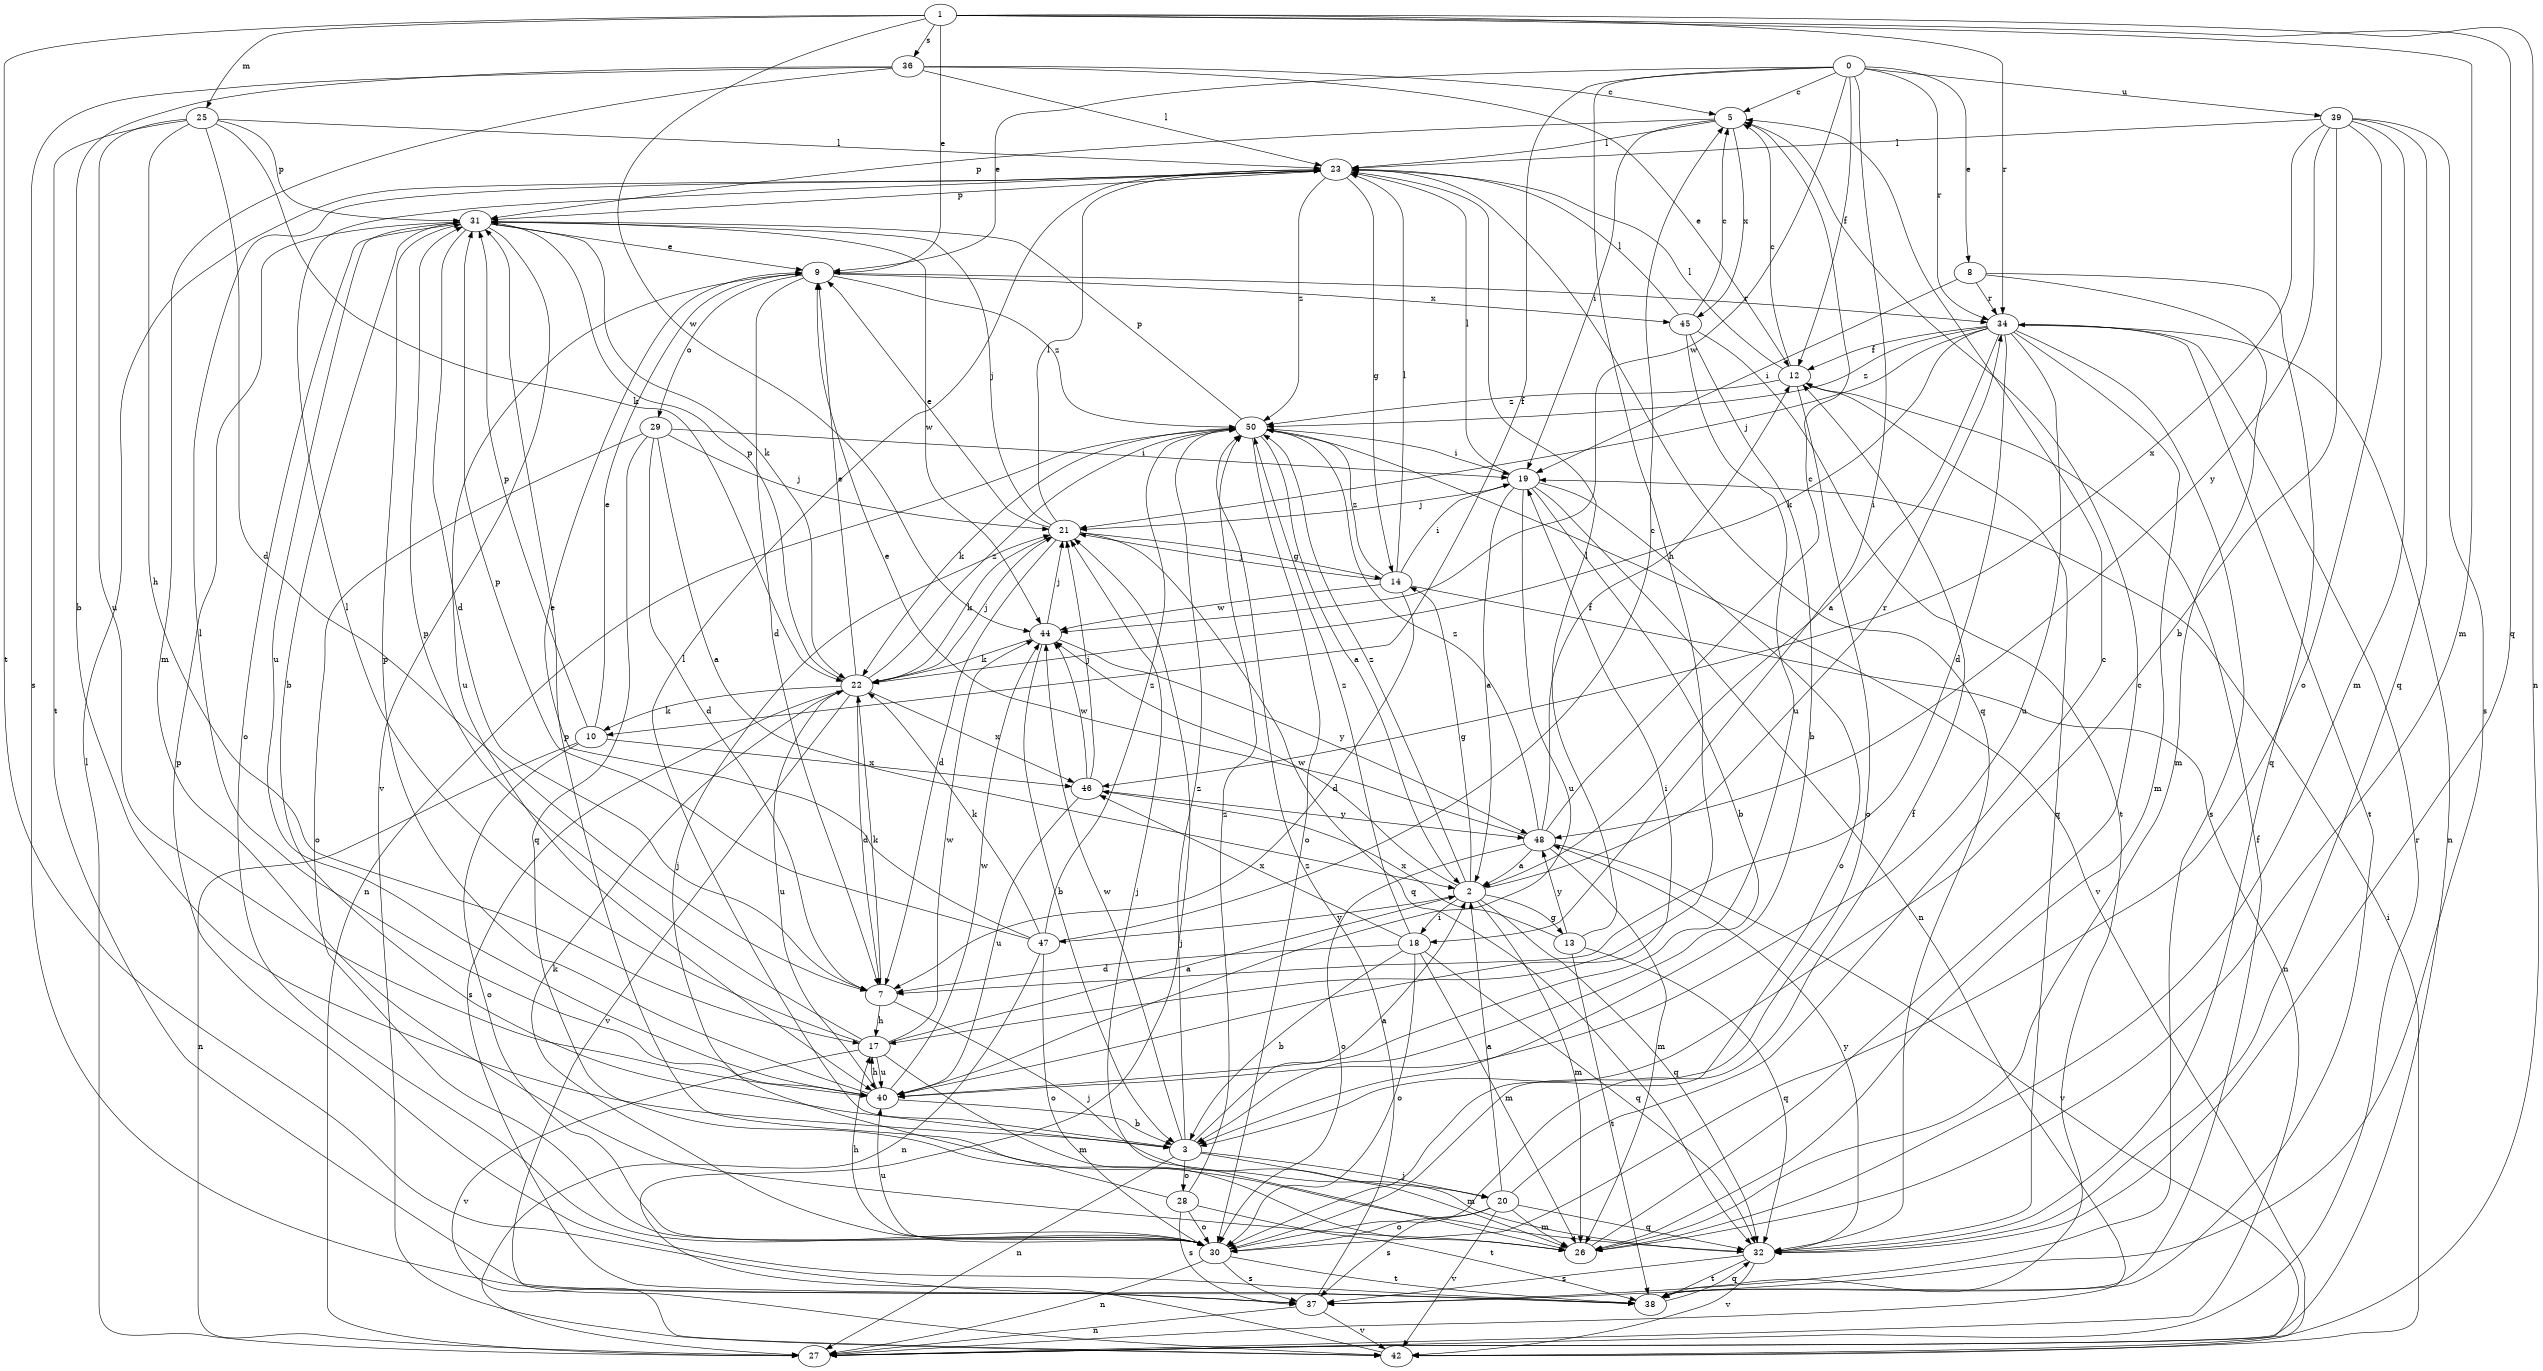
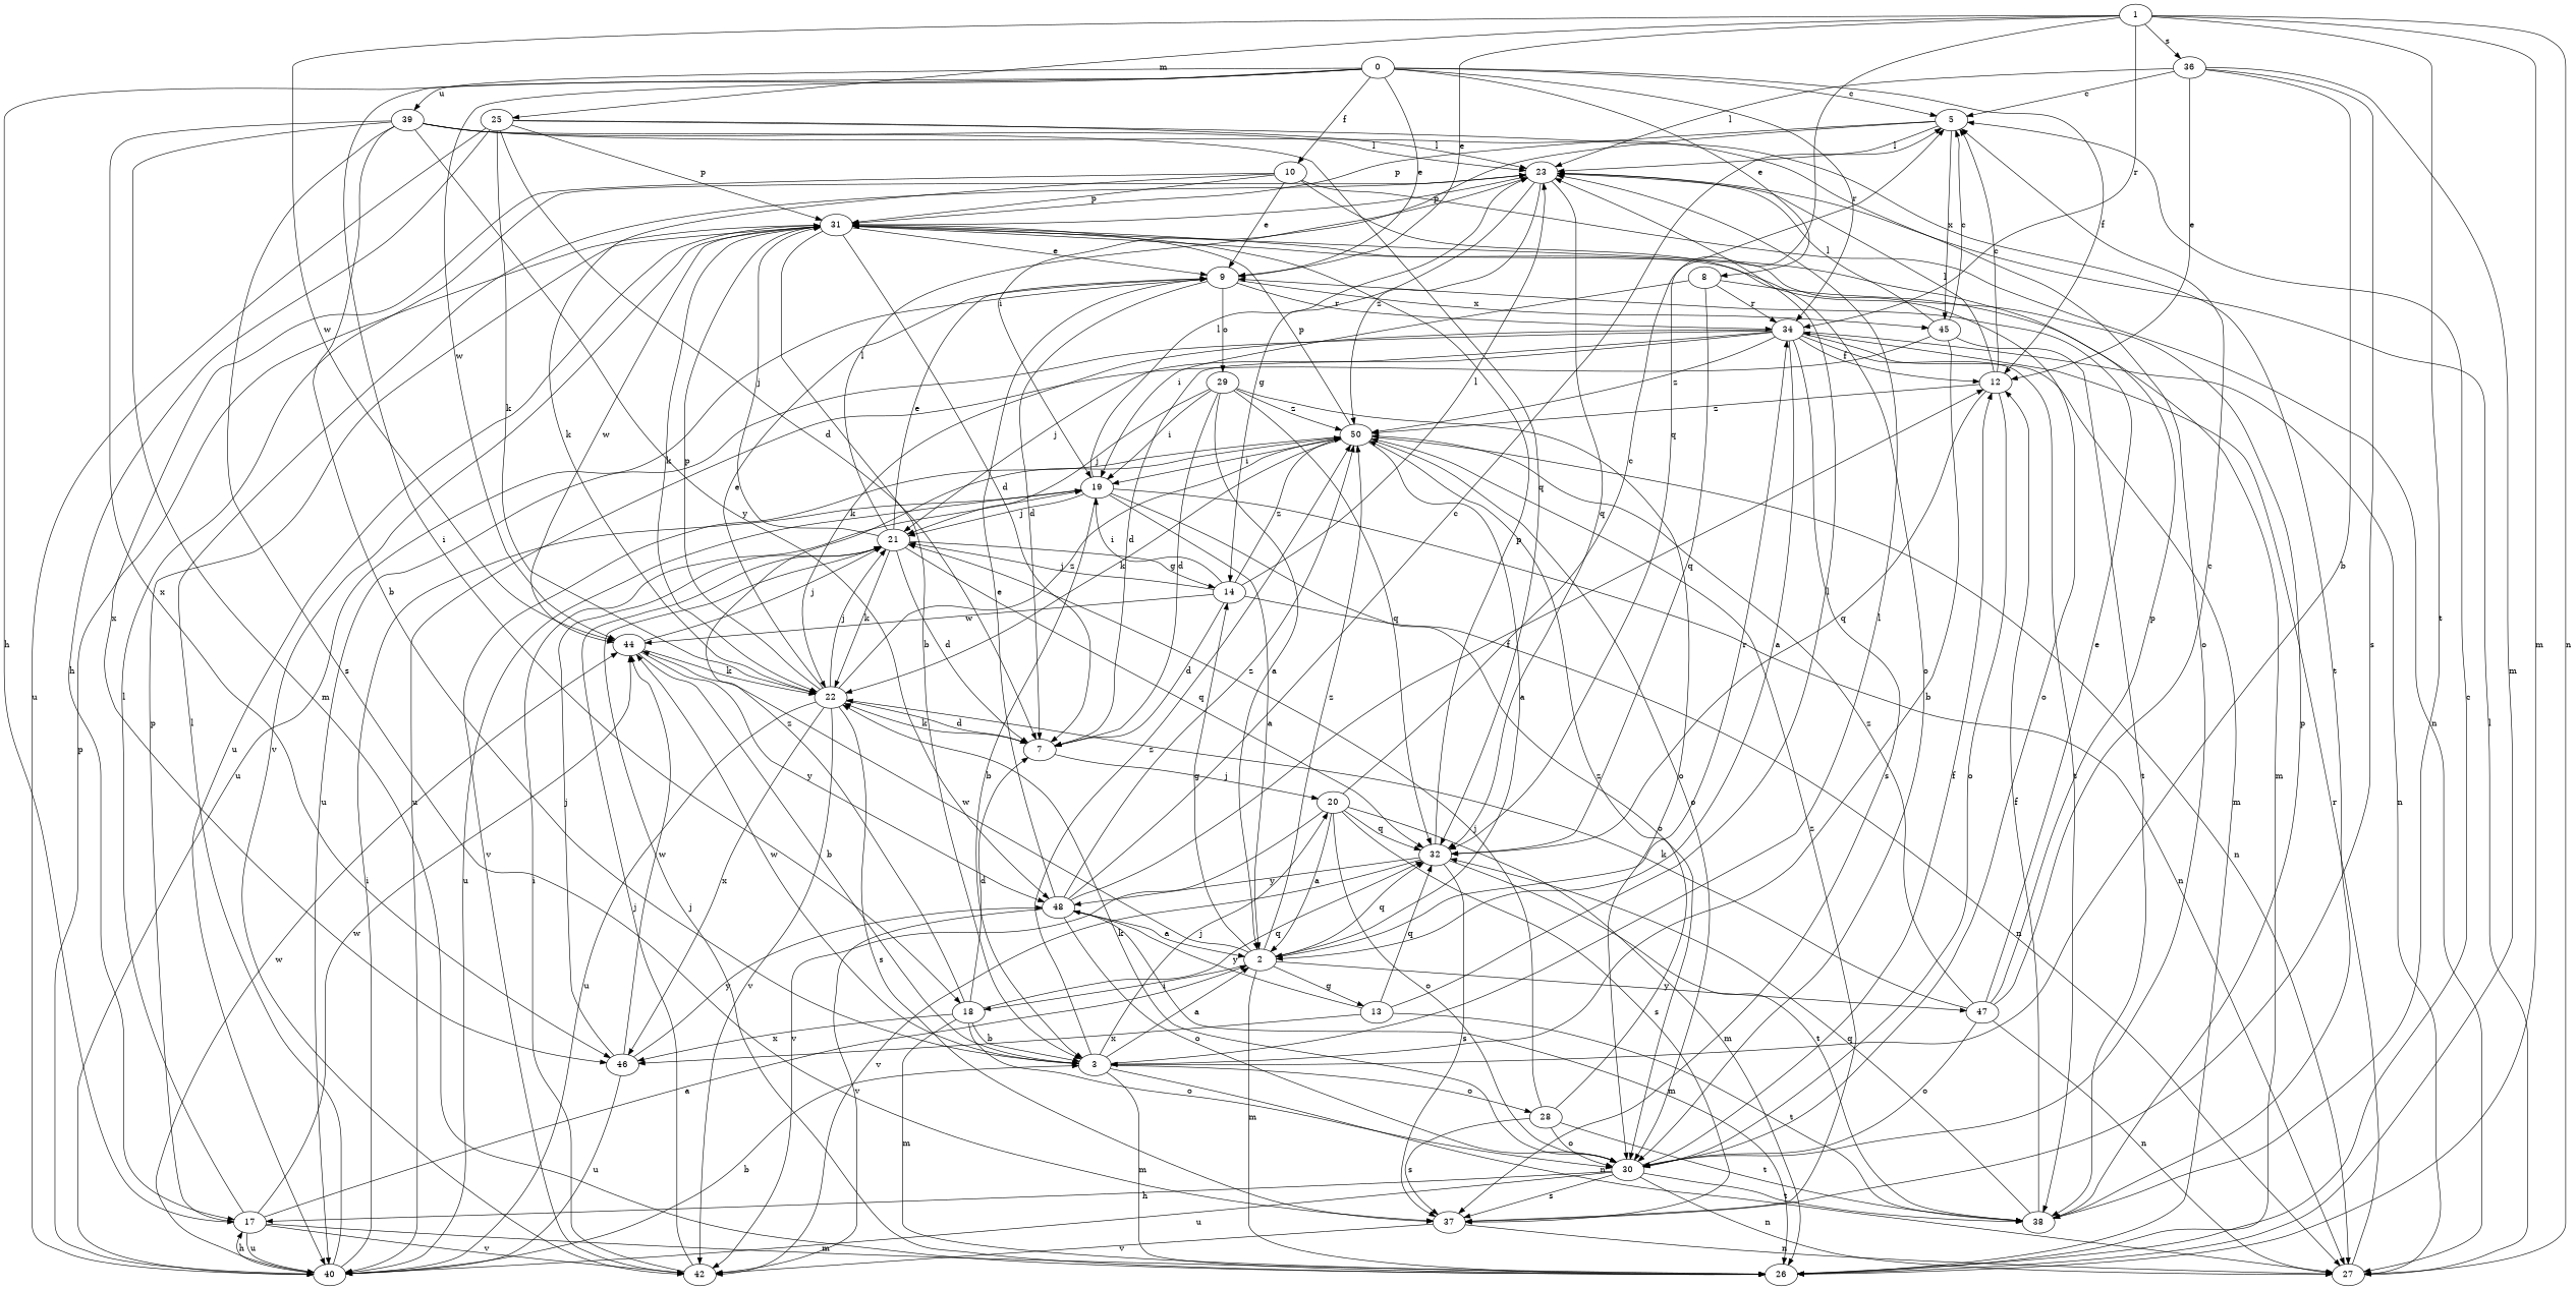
  strict digraph {
    0
    5
    8
    9
    10
    12
    17
    18
    34
    39
    44
    23
    19
    31
    45
    26
    32
    7
    29
    40
    27
    22
    30
    46
    50
    2
    42
    3
    38
    21
    37
    48
    1
    25
    36
    13
    14
    47
    20
    28
    0 -> 5 [label=c]
    0 -> 8 [label=e]
    0 -> 9 [label=e]
    0 -> 10 [label=f]
    0 -> 12 [label=f]
    0 -> 17 [label=h]
    0 -> 18 [label=i]
    0 -> 34 [label=r]
    0 -> 39 [label=u]
    0 -> 44 [label=w]
    5 -> 23 [label=l]
    5 -> 19 [label=i]
    5 -> 31 [label=p]
    5 -> 45 [label=x]
    8 -> 34 [label=r]
    8 -> 19 [label=i]
    8 -> 26 [label=m]
    8 -> 32 [label=q]
    9 -> 34 [label=r]
    9 -> 45 [label=x]
    9 -> 7 [label=d]
    9 -> 29 [label=o]
    9 -> 40 [label=u]
    10 -> 9 [label=e]
    10 -> 31 [label=p]
    10 -> 27 [label=n]
-   22 -> 10 [label=k]
+   10 -> 22 [label=k]
    10 -> 30 [label=o]
    10 -> 46 [label=x]
    12 -> 5 [label=c]
    12 -> 23 [label=l]
    12 -> 32 [label=q]
    12 -> 30 [label=o]
    12 -> 50 [label=z]
    17 -> 44 [label=w]
    17 -> 23 [label=l]
    17 -> 31 [label=p]
    17 -> 26 [label=m]
    17 -> 40 [label=u]
    17 -> 2 [label=a]
    17 -> 42 [label=v]
    18 -> 26 [label=m]
    18 -> 32 [label=q]
    18 -> 7 [label=d]
    18 -> 30 [label=o]
    18 -> 46 [label=x]
    18 -> 50 [label=z]
    18 -> 3 [label=b]
    34 -> 12 [label=f]
    34 -> 26 [label=m]
    34 -> 7 [label=d]
    34 -> 40 [label=u]
    34 -> 27 [label=n]
    34 -> 22 [label=k]
    34 -> 50 [label=z]
    34 -> 2 [label=a]
    34 -> 38 [label=t]
    34 -> 21 [label=j]
    34 -> 37 [label=s]
    39 -> 23 [label=l]
    39 -> 26 [label=m]
    39 -> 32 [label=q]
    39 -> 30 [label=o]
    39 -> 46 [label=x]
    39 -> 3 [label=b]
    39 -> 37 [label=s]
    39 -> 48 [label=y]
    44 -> 22 [label=k]
    44 -> 3 [label=b]
    44 -> 21 [label=j]
    44 -> 48 [label=y]
    23 -> 31 [label=p]
    23 -> 32 [label=q]
    23 -> 50 [label=z]
    23 -> 14 [label=g]
    19 -> 23 [label=l]
    19 -> 40 [label=u]
    19 -> 27 [label=n]
    19 -> 30 [label=o]
    19 -> 2 [label=a]
    19 -> 3 [label=b]
    19 -> 21 [label=j]
    31 -> 9 [label=e]
    31 -> 44 [label=w]
    31 -> 7 [label=d]
    31 -> 40 [label=u]
    31 -> 22 [label=k]
    31 -> 30 [label=o]
    31 -> 42 [label=v]
    31 -> 3 [label=b]
    45 -> 5 [label=c]
    45 -> 23 [label=l]
    45 -> 40 [label=u]
    45 -> 3 [label=b]
    45 -> 38 [label=t]
    26 -> 5 [label=c]
    26 -> 21 [label=j]
    32 -> 31 [label=p]
    32 -> 42 [label=v]
    32 -> 38 [label=t]
    32 -> 37 [label=s]
    32 -> 48 [label=y]
-   7 -> 17 [label=h]
    7 -> 22 [label=k]
    7 -> 20 [label=j]
    29 -> 19 [label=i]
    29 -> 32 [label=q]
    29 -> 7 [label=d]
    29 -> 30 [label=o]
-   9 -> 50 [label=z]
+   29 -> 50 [label=z]
    29 -> 2 [label=a]
    29 -> 21 [label=j]
    40 -> 17 [label=h]
    40 -> 44 [label=w]
    40 -> 23 [label=l]
    40 -> 19 [label=i]
    40 -> 31 [label=p]
    40 -> 3 [label=b]
    27 -> 34 [label=r]
    27 -> 23 [label=l]
    22 -> 9 [label=e]
    22 -> 31 [label=p]
    22 -> 7 [label=d]
    22 -> 40 [label=u]
    22 -> 46 [label=x]
    22 -> 50 [label=z]
    22 -> 42 [label=v]
    22 -> 21 [label=j]
    22 -> 37 [label=s]
    30 -> 12 [label=f]
    30 -> 17 [label=h]
    30 -> 40 [label=u]
    30 -> 27 [label=n]
    30 -> 22 [label=k]
    30 -> 38 [label=t]
    30 -> 37 [label=s]
    46 -> 44 [label=w]
    46 -> 40 [label=u]
    46 -> 21 [label=j]
    46 -> 48 [label=y]
    50 -> 19 [label=i]
    50 -> 31 [label=p]
    50 -> 27 [label=n]
    50 -> 22 [label=k]
    50 -> 30 [label=o]
    50 -> 2 [label=a]
    50 -> 42 [label=v]
    2 -> 18 [label=i]
    2 -> 34 [label=r]
    2 -> 44 [label=w]
    2 -> 26 [label=m]
    2 -> 32 [label=q]
    2 -> 50 [label=z]
    2 -> 13 [label=g]
    2 -> 14 [label=g]
    2 -> 47 [label=y]
    42 -> 19 [label=i]
    42 -> 21 [label=j]
    3 -> 44 [label=w]
    3 -> 23 [label=l]
    3 -> 26 [label=m]
    3 -> 27 [label=n]
    3 -> 50 [label=z]
    3 -> 2 [label=a]
    3 -> 20 [label=j]
    3 -> 28 [label=o]
    38 -> 12 [label=f]
    38 -> 31 [label=p]
    38 -> 32 [label=q]
    21 -> 9 [label=e]
    21 -> 23 [label=l]
    21 -> 31 [label=j]
    21 -> 32 [label=q]
    21 -> 7 [label=d]
    21 -> 22 [label=k]
    21 -> 14 [label=g]
    37 -> 27 [label=n]
    37 -> 50 [label=z]
    37 -> 42 [label=v]
    48 -> 5 [label=c]
    48 -> 9 [label=e]
    48 -> 12 [label=f]
    48 -> 26 [label=m]
    48 -> 30 [label=o]
    48 -> 50 [label=z]
    48 -> 2 [label=a]
    48 -> 42 [label=v]
    1 -> 9 [label=e]
    1 -> 34 [label=r]
    1 -> 44 [label=w]
    1 -> 26 [label=m]
    1 -> 32 [label=q]
    1 -> 27 [label=n]
    1 -> 38 [label=t]
    1 -> 25 [label=m]
    1 -> 36 [label=s]
    25 -> 17 [label=h]
    25 -> 23 [label=l]
    25 -> 31 [label=p]
    25 -> 7 [label=d]
    25 -> 40 [label=u]
    25 -> 22 [label=k]
    25 -> 38 [label=t]
    36 -> 5 [label=c]
    36 -> 12 [label=e]
    36 -> 23 [label=l]
    36 -> 26 [label=m]
    36 -> 3 [label=b]
    36 -> 37 [label=s]
    13 -> 23 [label=l]
    13 -> 32 [label=q]
    13 -> 46 [label=x]
    13 -> 38 [label=t]
    13 -> 48 [label=y]
    14 -> 44 [label=w]
    14 -> 23 [label=l]
    14 -> 19 [label=i]
    14 -> 7 [label=d]
    14 -> 27 [label=n]
    14 -> 50 [label=z]
    14 -> 21 [label=j]
    47 -> 5 [label=c]
    47 -> 9 [label=e]
    47 -> 31 [label=p]
    47 -> 27 [label=n]
    47 -> 22 [label=k]
    47 -> 30 [label=o]
    47 -> 50 [label=z]
    20 -> 5 [label=c]
    20 -> 26 [label=m]
    20 -> 32 [label=q]
    20 -> 30 [label=o]
    20 -> 2 [label=a]
    20 -> 42 [label=v]
    20 -> 37 [label=s]
    28 -> 30 [label=o]
    28 -> 50 [label=z]
    28 -> 38 [label=t]
    28 -> 21 [label=j]
    28 -> 37 [label=s]
  }
